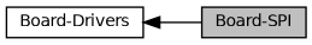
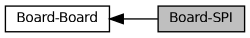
  digraph {
    rankdir=LR
    node [color=black fontname=Helvetica fontsize=10 shape=record style=filled]
-   n1 [fillcolor=white height=0.2 label="Board-Drivers" width=0.4]
+   n1 [fillcolor=white height=0.2 label="Board-Board" width=0.4]
    n2 [fillcolor=grey75 fontcolor=black height=0.2 label="Board-SPI" width=0.4]
    n1 -> n2 [dir=back fontname=Helvetica fontsize=10 labelfontname=Helvetica labelfontsize=10 shape=plaintext style=solid]
  }
